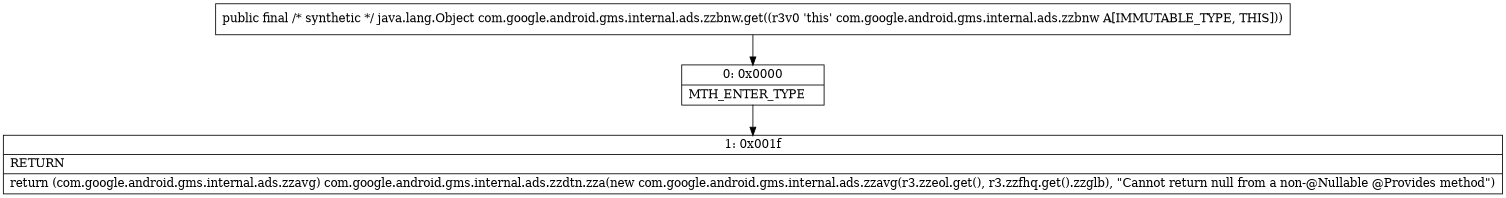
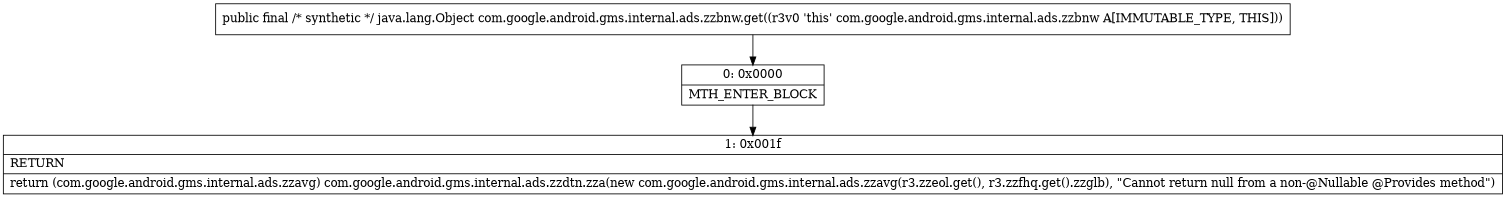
  digraph {
    node [shape=record]
-   n1 [label="{0\:\ 0x0000|MTH_ENTER_TYPE\l}"]
+   n1 [label="{0\:\ 0x0000|MTH_ENTER_BLOCK\l}"]
    n2 [label="{1\:\ 0x001f|RETURN\l|return (com.google.android.gms.internal.ads.zzavg) com.google.android.gms.internal.ads.zzdtn.zza(new com.google.android.gms.internal.ads.zzavg(r3.zzeol.get(), r3.zzfhq.get().zzglb), \"Cannot return null from a non\-@Nullable @Provides method\")\l}"]
    n3 [label="{public final \/* synthetic *\/ java.lang.Object com.google.android.gms.internal.ads.zzbnw.get((r3v0 'this' com.google.android.gms.internal.ads.zzbnw A[IMMUTABLE_TYPE, THIS])) }"]
    n1 -> n2
    n3 -> n1
  }
